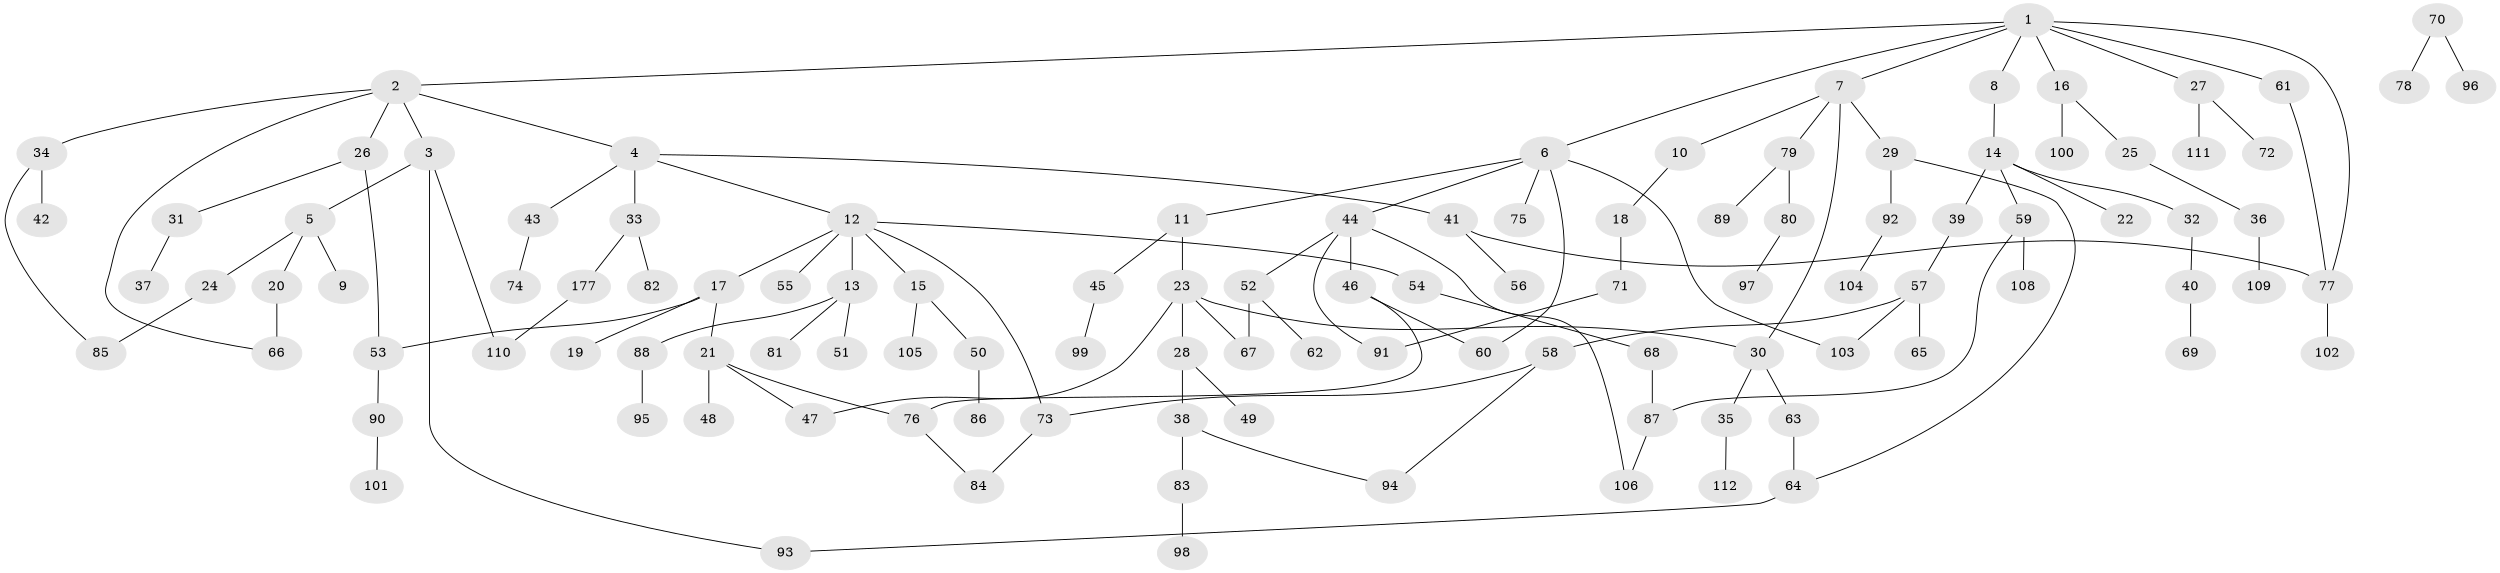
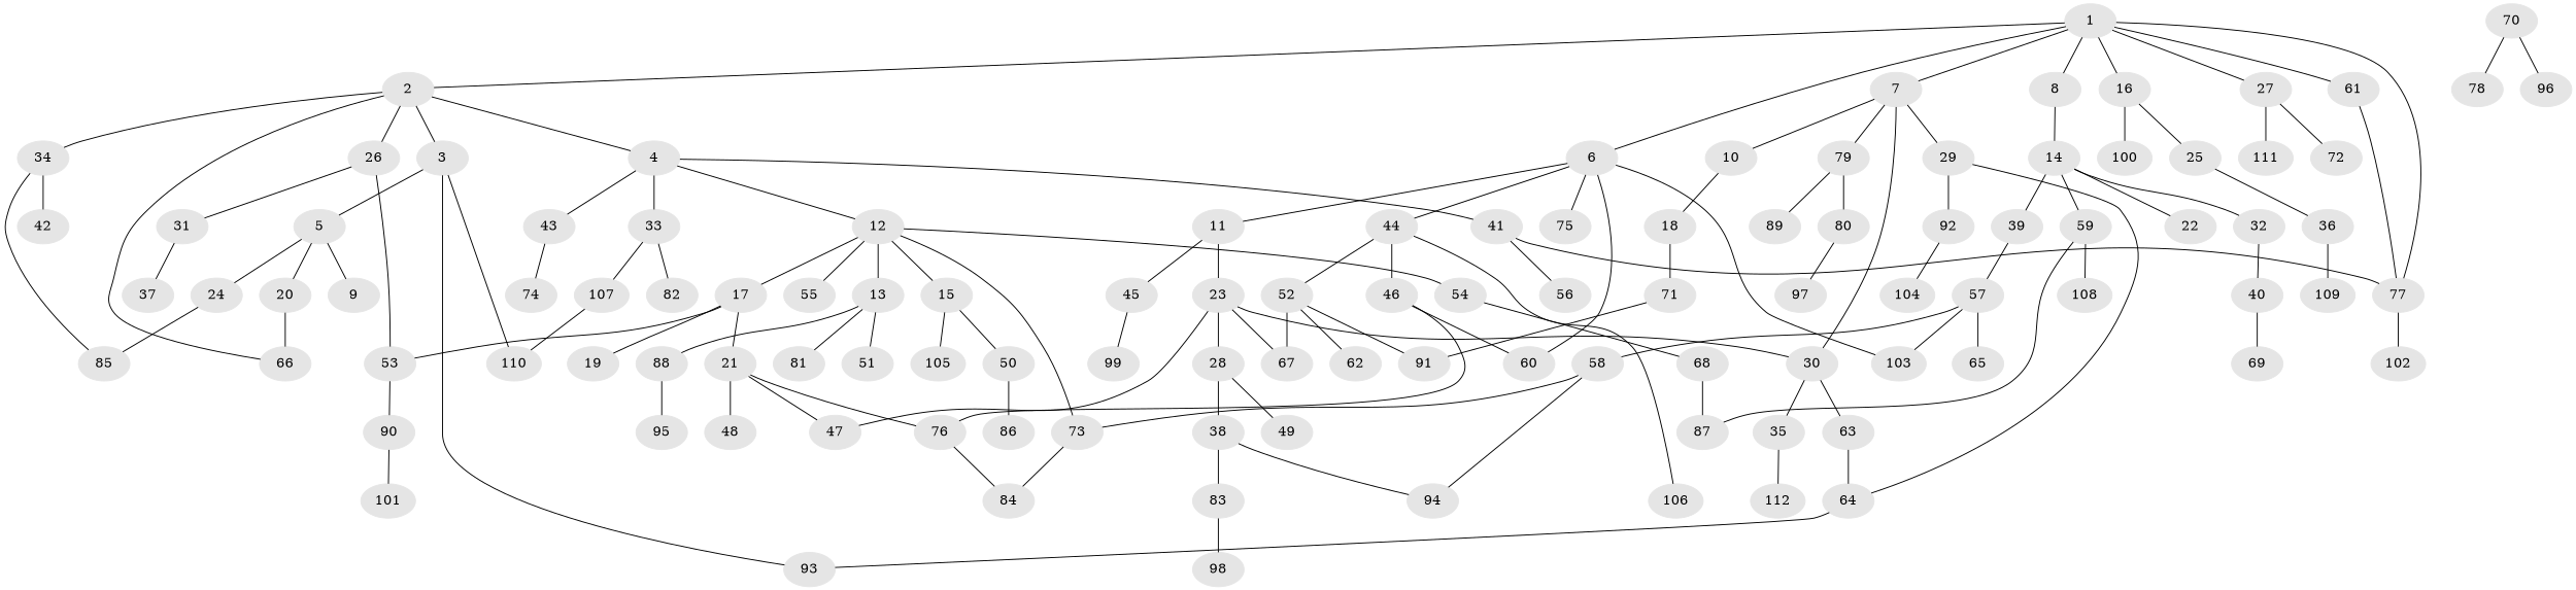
  graph {
    node [color=gray90 style=filled]
    1
    2
    6
    7
    8
    16
    27
    61
    77
    3
    4
    26
    34
    66
    11
    44
    60
    75
    103
    10
    29
    30
    79
    14
    25
    100
    72
    111
    102
    5
    93
    110
    12
    33
    41
    43
    53
    31
    85
    42
    9
    20
    24
    13
    15
    17
    54
    55
    73
    82
-   107 [label=177]
+   107
    56
    74
    23
    45
    46
    52
    106
    18
    64
    92
    35
    63
    80
    89
    22
    32
    39
    59
    71
    47
    28
    67
    99
    51
    81
    88
    50
    105
    19
    21
    68
    84
    95
    40
    57
    87
    108
    86
    36
    48
    76
    90
    91
    38
    49
    109
    37
    83
    94
    104
    112
    70
    78
    96
    69
    98
    58
    65
    62
    101
    97
    1 -- 2
    1 -- 6
    1 -- 7
    1 -- 8
    1 -- 16
    1 -- 27
    1 -- 61
    1 -- 77
    2 -- 3
    2 -- 4
    2 -- 26
    2 -- 34
    2 -- 66
    6 -- 11
    6 -- 44
    6 -- 60
    6 -- 75
    6 -- 103
    7 -- 10
    7 -- 29
    7 -- 30
    7 -- 79
    8 -- 14
    16 -- 25
    16 -- 100
    27 -- 72
    27 -- 111
    61 -- 77
    77 -- 102
    3 -- 5
    3 -- 93
    3 -- 110
    4 -- 12
    4 -- 33
    4 -- 41
    4 -- 43
    26 -- 53
    26 -- 31
    34 -- 85
    34 -- 42
    11 -- 23
    11 -- 45
    44 -- 46
    44 -- 52
    44 -- 106
    10 -- 18
    29 -- 64
    29 -- 92
    30 -- 35
    30 -- 63
    79 -- 80
    79 -- 89
    14 -- 22
    14 -- 32
    14 -- 39
    14 -- 59
    25 -- 36
    5 -- 9
    5 -- 20
    5 -- 24
    12 -- 13
    12 -- 15
    12 -- 17
    12 -- 54
    12 -- 55
    12 -- 73
    33 -- 82
    33 -- 107
    41 -- 77
    41 -- 56
    43 -- 74
    53 -- 90
    31 -- 37
    20 -- 66
    24 -- 85
    13 -- 51
    13 -- 81
    13 -- 88
    15 -- 50
    15 -- 105
    17 -- 53
    17 -- 19
    17 -- 21
    54 -- 68
    73 -- 84
    107 -- 110
    23 -- 30
    23 -- 47
    23 -- 28
    23 -- 67
    45 -- 99
    46 -- 60
    46 -- 76
    52 -- 67
-   44 -- 91
+   52 -- 91
    52 -- 62
    18 -- 71
    64 -- 93
    92 -- 104
    35 -- 112
    63 -- 64
    80 -- 97
    32 -- 40
    39 -- 57
    59 -- 87
    59 -- 108
    71 -- 91
    28 -- 38
    28 -- 49
    88 -- 95
    50 -- 86
    21 -- 47
    21 -- 48
    21 -- 76
    68 -- 87
    40 -- 69
    57 -- 103
    57 -- 58
    57 -- 65
-   87 -- 106
    36 -- 109
    76 -- 84
    90 -- 101
    38 -- 83
    38 -- 94
    83 -- 98
    70 -- 78
    70 -- 96
    58 -- 73
    58 -- 94
  }
